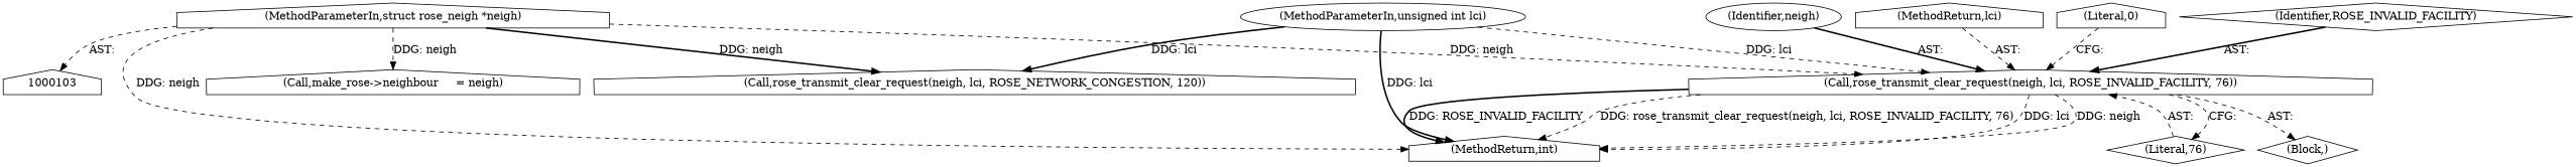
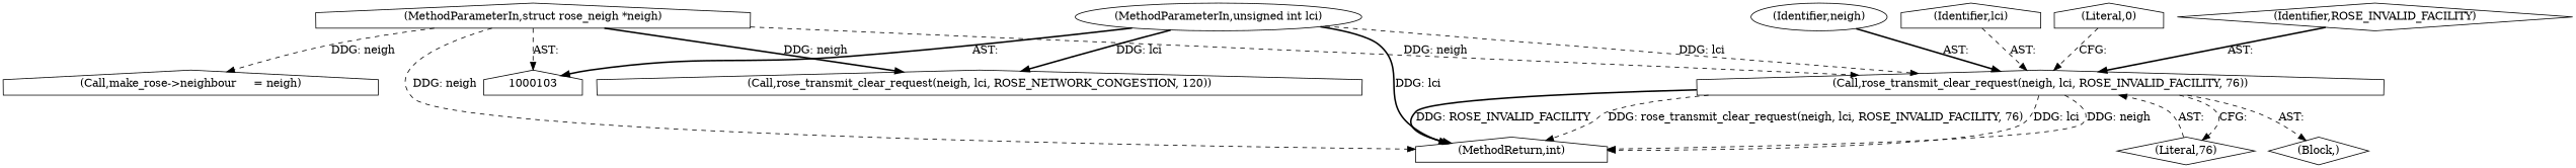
  digraph {
    node [shape=house]
    edge [style=dashed]
    n1 [label="(Call,rose_transmit_clear_request(neigh, lci, ROSE_INVALID_FACILITY, 76))"]
    n2 [label="(Block,)" shape=diamond]
    n3 [label="(MethodReturn,int)"]
    n4 [label="(Literal,76)" shape=diamond]
    n5 [label="(MethodParameterIn,struct rose_neigh *neigh)"]
    n6 [label="(Call,rose_transmit_clear_request(neigh, lci, ROSE_NETWORK_CONGESTION, 120))"]
    n7 [label="(Call,make_rose->neighbour     = neigh)"]
    1000103
    n9 [label="(MethodParameterIn,unsigned int lci)" shape=ellipse]
    n10 [label="(Identifier,neigh)" shape=ellipse]
-   n11 [label="(MethodReturn,lci)"]
+   n11 [label="(Identifier,lci)"]
    n12 [label="(Literal,0)"]
    n13 [label="(Identifier,ROSE_INVALID_FACILITY)" shape=diamond]
    n1 -> n2 [label="AST: "]
    n1 -> n3 [label="DDG: ROSE_INVALID_FACILITY" style=bold]
    n1 -> n3 [label="DDG: rose_transmit_clear_request(neigh, lci, ROSE_INVALID_FACILITY, 76)"]
    n1 -> n3 [label="DDG: lci"]
    n1 -> n3 [label="DDG: neigh"]
    n1 -> n4 [label="CFG: "]
    n4 -> n1 [label="AST: "]
    n5 -> n1 [label="DDG: neigh"]
    n5 -> n3 [label="DDG: neigh"]
    n5 -> n6 [label="DDG: neigh" style=bold]
    n5 -> n7 [label="DDG: neigh"]
    n5 -> 1000103 [label="AST: "]
    n9 -> n1 [label="DDG: lci"]
    n9 -> n3 [label="DDG: lci" style=bold]
    n9 -> n6 [label="DDG: lci" style=bold]
+   n9 -> 1000103 [label="AST: " style=bold]
    n10 -> n1 [label="AST: " style=bold]
    n11 -> n1 [label="AST: "]
    n12 -> n1 [label="CFG: "]
    n13 -> n1 [label="AST: " style=bold]
  }
